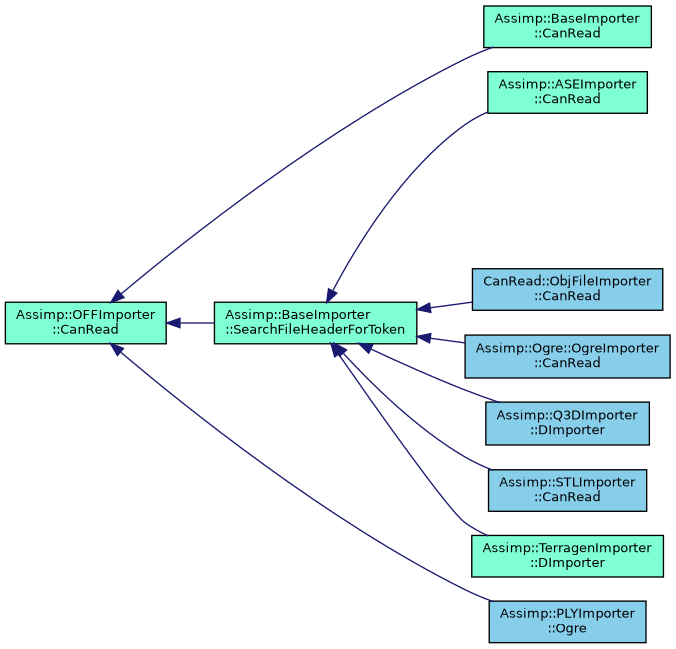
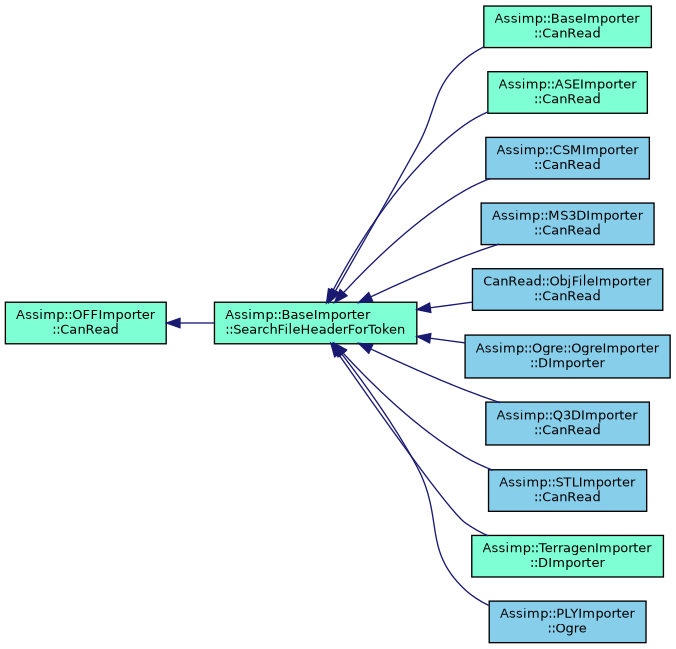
  digraph {
    rankdir=LR
    node [color=black fillcolor=skyblue fontname=Helvetica fontsize=10 shape=record style=filled]
    edge [color=midnightblue dir=back fontname=Helvetica fontsize=10 labelfontname=Helvetica labelfontsize=10 style=solid]
    n1 [fillcolor=aquamarine fontcolor=black height=0.2 label="Assimp::BaseImporter\l::SearchFileHeaderForToken" width=0.4]
    n2 [fillcolor=aquamarine height=0.2 label="Assimp::ASEImporter\l::CanRead" width=0.4]
+   n3 [height=0.2 label="Assimp::CSMImporter\l::CanRead" width=0.4]
+   n4 [height=0.2 label="Assimp::MS3DImporter\l::CanRead" width=0.4]
    n5 [fillcolor=aquamarine height=0.2 label="Assimp::BaseImporter\l::CanRead" width=0.4]
    n6 [height=0.2 label="CanRead::ObjFileImporter\l::CanRead" width=0.4]
-   n7 [height=0.2 label="Assimp::Ogre::OgreImporter\l::CanRead" width=0.4]
+   n7 [height=0.2 label="Assimp::Ogre::OgreImporter\l::DImporter" width=0.4]
    n8 [height=0.2 label="Assimp::PLYImporter\l::Ogre" width=0.4]
-   n9 [height=0.2 label="Assimp::Q3DImporter\l::DImporter" width=0.4]
+   n9 [height=0.2 label="Assimp::Q3DImporter\l::CanRead" width=0.4]
    n10 [height=0.2 label="Assimp::STLImporter\l::CanRead" width=0.4]
    n11 [fillcolor=aquamarine height=0.2 label="Assimp::TerragenImporter\l::DImporter" width=0.4]
    n12 [fillcolor=aquamarine height=0.2 label="Assimp::OFFImporter\l::CanRead" width=0.4]
    n1 -> n2
-   n12 -> n5
+   n1 -> n3
+   n1 -> n4
+   n1 -> n5
    n1 -> n6
    n1 -> n7
-   n12 -> n8
+   n1 -> n8
    n1 -> n9
    n1 -> n10
    n1 -> n11
    n12 -> n1
  }
